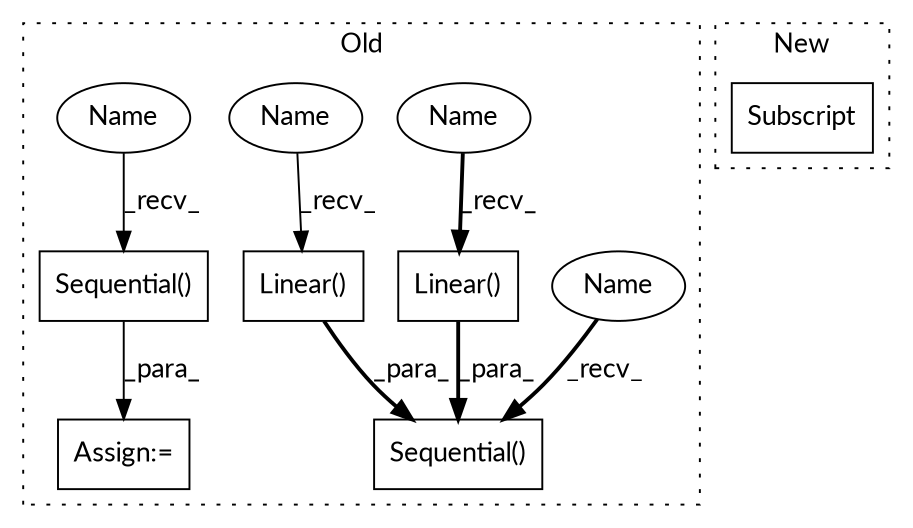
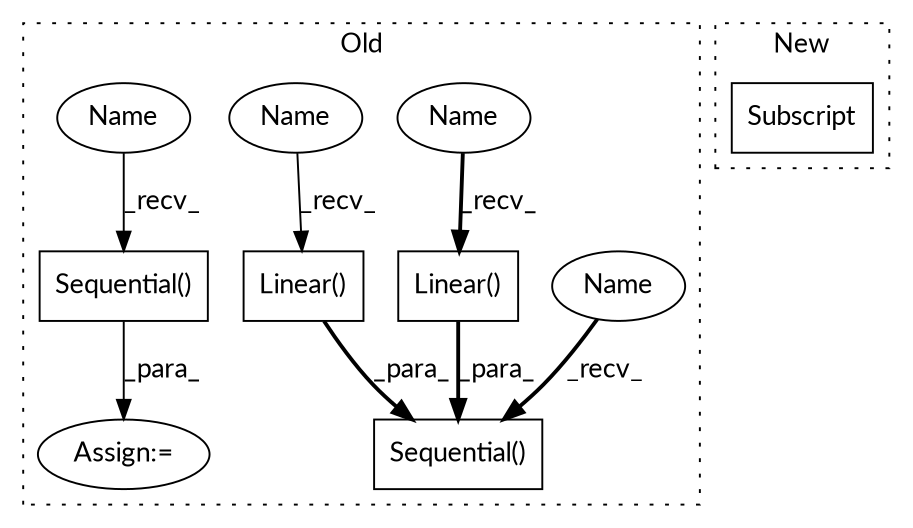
  digraph {
    fontname=Lato
    node [a=75 l=2 s=2605 shape=box fontname=Lato]
    edge [style=bold fontname=Lato]
    n1 [l="18,4" label="Sequential()" s="3200,3413"]
-   n2 [a=68 l=3 label="Assign:=" s=3197]
+   n2 [a=68 l=3 label="Assign:=" s=3197 shape=ellipse]
    n3 [l=170 label="Linear()"]
    n4 [l="18,4" label="Sequential()" s="2233,2795"]
    n5 [l=125 label="Linear()" s=2251]
    n6 [a=87 label=Name s=2251 shape=ellipse]
    n7 [a=87 label=Name shape=ellipse]
    n8 [a=87 label=Name s=3200 shape=ellipse]
    n9 [a=87 label=Name s=2233 shape=ellipse]
    n10 [a=63 l="21,0" label=Subscript s="230,0"]
    subgraph cluster_1 {
      label=Old
      style=dotted
      n1
      n2
      n3
      n4
      n5
      n6
      n7
      n8
      n9
    }
    subgraph cluster_2 {
      label=New
      style=dotted
      n10
    }
    n1 -> n2 [label=_para_ style=solid]
    n3 -> n4 [label=_para_]
    n5 -> n4 [label=_para_]
    n6 -> n5 [label=_recv_]
    n7 -> n3 [label=_recv_ style=solid]
    n8 -> n1 [label=_recv_ style=solid]
    n9 -> n4 [label=_recv_]
  }
